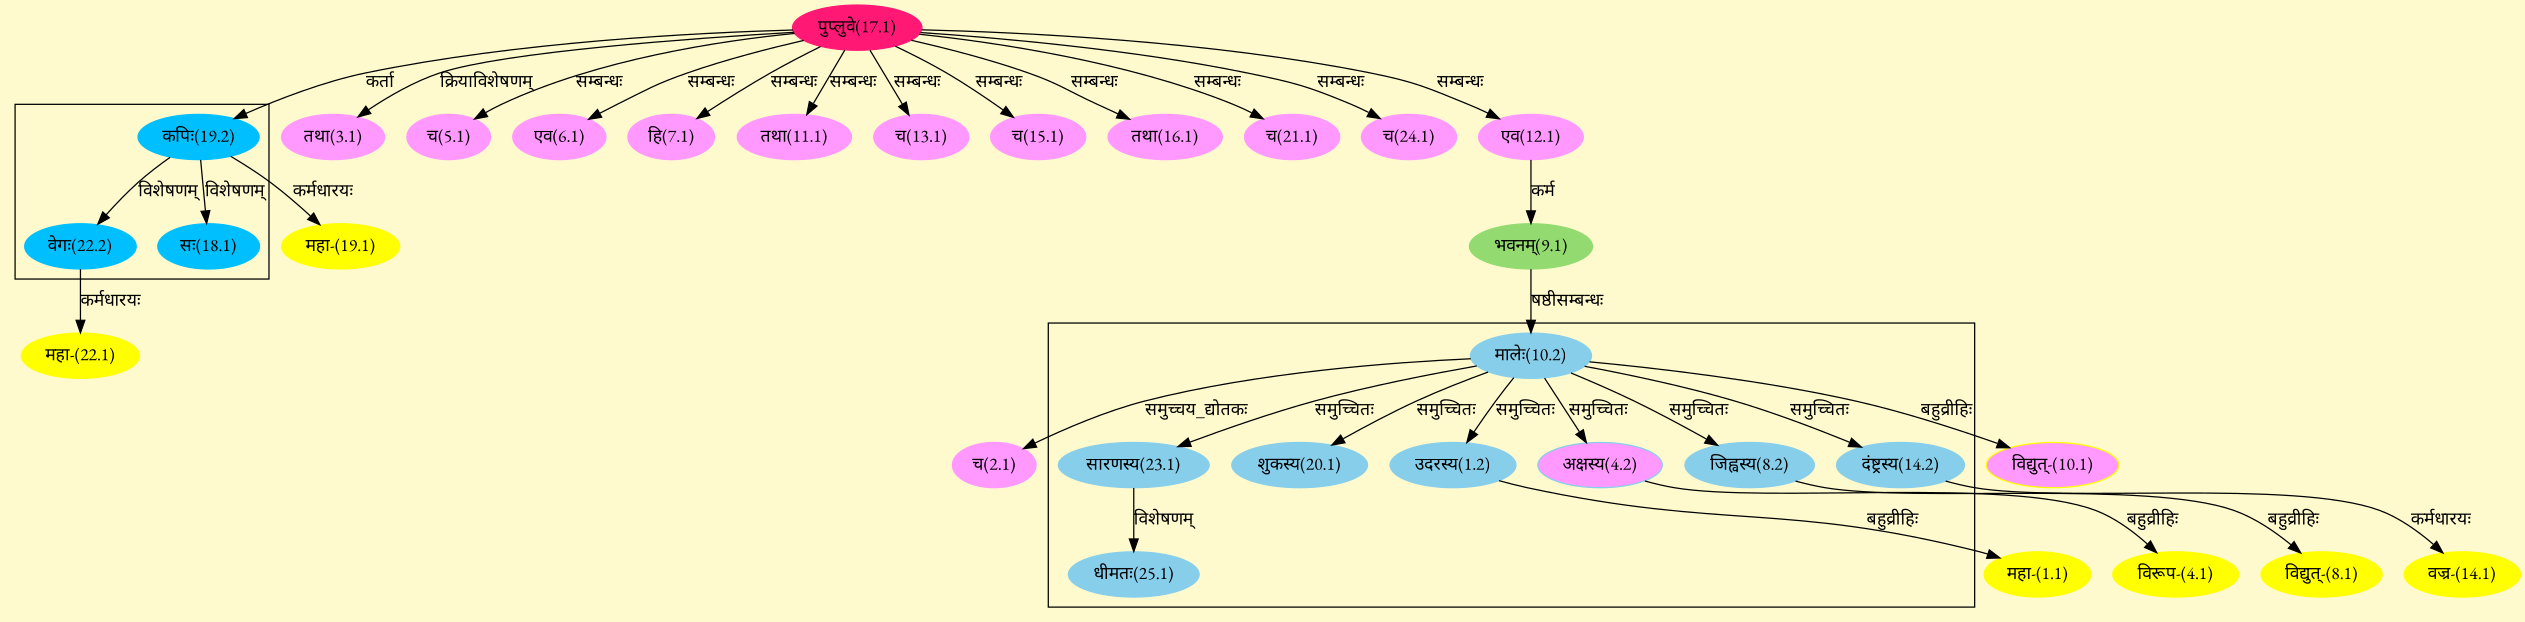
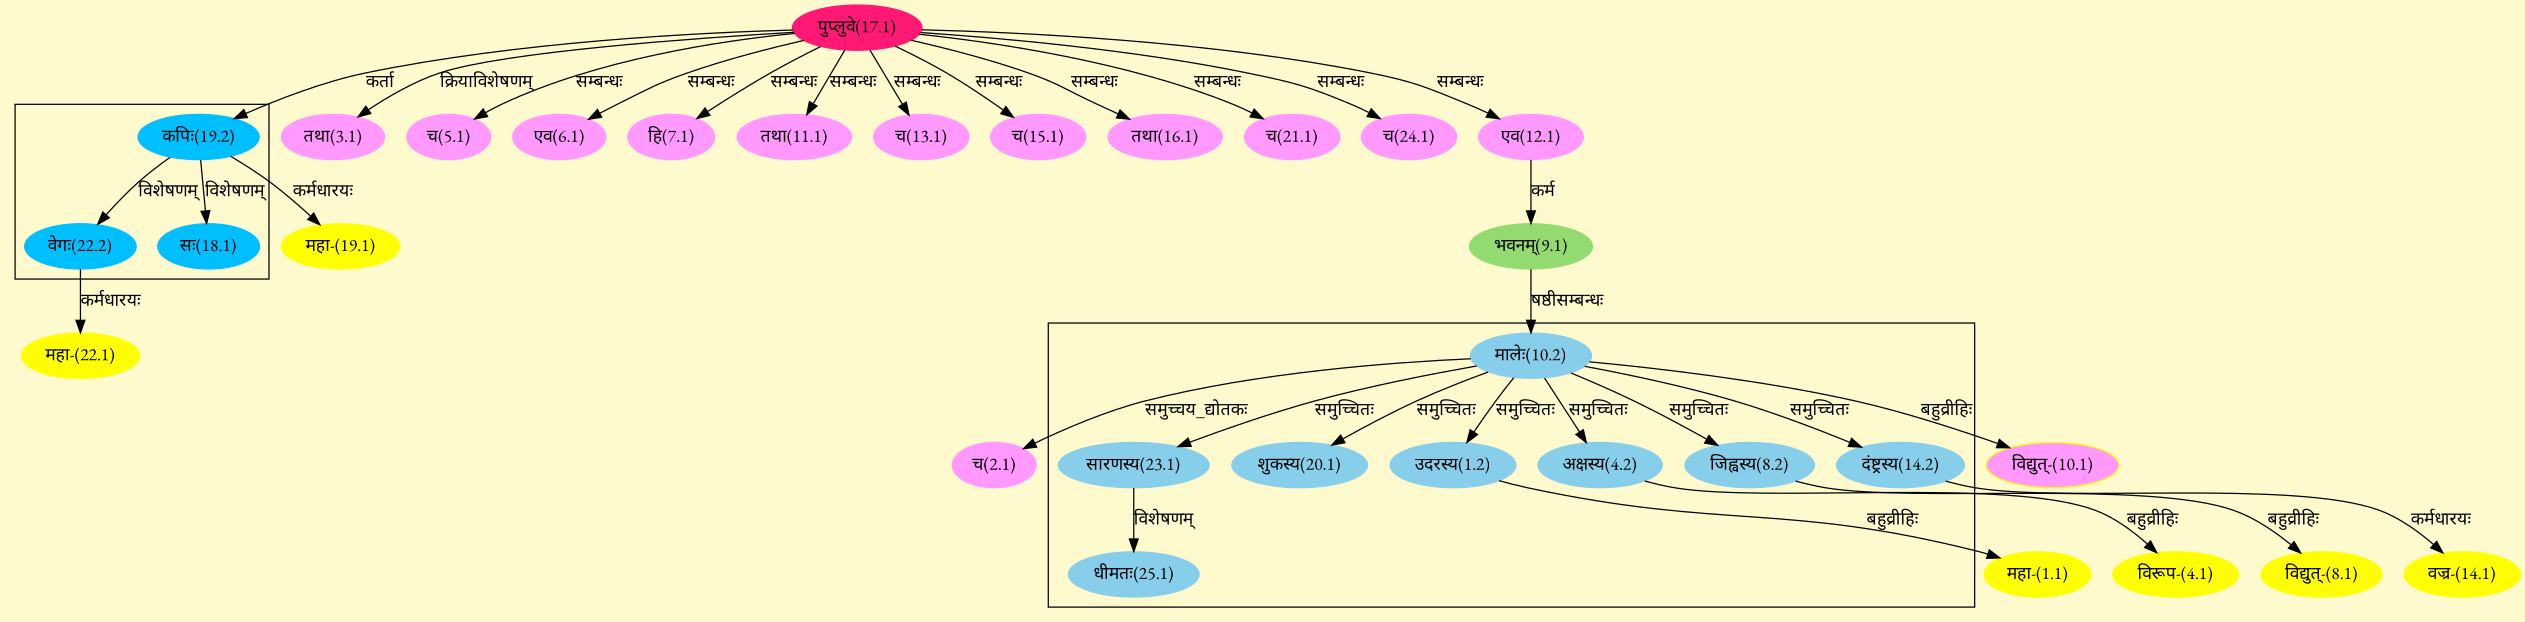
  digraph {
    bgcolor=lemonchiffon1
    compound=true
    fontname="EB Garamond"
    rankdir=BT
    node [color="#FF99FF" fontname="EB Garamond" style=filled]
    edge [dir=back fontname="EB Garamond"]
    n1 [color="#87CEEB" label="उदरस्य(1.2)"]
    n2 [color="#87CEEB" label="मालेः(10.2)"]
-   n3 [color="#87CEEB" label="अक्षस्य(4.2)" fillcolor="#FF99FF"]
+   n3 [color="#87CEEB" label="अक्षस्य(4.2)"]
    n4 [color="#87CEEB" label="जिह्वस्य(8.2)"]
    n5 [color="#87CEEB" label="दंष्ट्रस्य(14.2)"]
    n6 [color="#87CEEB" label="शुकस्य(20.1)"]
    n7 [color="#87CEEB" label="सारणस्य(23.1)"]
    n8 [color="#87CEEB" label="धीमतः(25.1)"]
    n9 [color="#00BFFF" label="सः(18.1)"]
    n10 [color="#00BFFF" label="कपिः(19.2)"]
    n11 [color="#00BFFF" label="वेगः(22.2)"]
    n12 [color="#93DB70" label="भवनम्(9.1)"]
    n13 [color="#FF1975" label="पुप्लुवे(17.1)"]
    n14 [label="एव(12.1)"]
    n15 [color="#FFFF00" label="महा-(1.1)"]
    n16 [label="च(2.1)"]
    n17 [label="तथा(3.1)"]
    n18 [color="#FFFF00" label="विरूप-(4.1)"]
    n19 [label="च(5.1)"]
    n20 [label="एव(6.1)"]
    n21 [label="हि(7.1)"]
    n22 [color="#FFFF00" label="विद्युत्-(8.1)"]
    n23 [color="#FFFF00" fillcolor="#FF99FF" label="विद्युत्-(10.1)"]
    n24 [label="तथा(11.1)"]
    n25 [label="च(13.1)"]
    n26 [color="#FFFF00" label="वज्र-(14.1)"]
    n27 [label="च(15.1)"]
    n28 [label="तथा(16.1)"]
    n29 [color="#FFFF00" label="महा-(19.1)"]
    n30 [label="च(21.1)"]
    n31 [color="#FFFF00" label="महा-(22.1)"]
    n32 [label="च(24.1)"]
    subgraph cluster_1 {
      n1
      n2
      n3
      n4
      n5
      n6
      n7
      n8
    }
    subgraph cluster_2 {
      n9
      n10
      n11
    }
    n1 -> n2 [label="समुच्चितः"]
    n2 -> n12 [label="षष्ठीसम्बन्धः"]
    n3 -> n2 [label="समुच्चितः"]
    n4 -> n2 [label="समुच्चितः"]
    n5 -> n2 [label="समुच्चितः"]
    n6 -> n2 [label="समुच्चितः"]
    n7 -> n2 [label="समुच्चितः"]
    n8 -> n7 [label="विशेषणम्"]
    n9 -> n10 [label="विशेषणम्"]
    n10 -> n13 [label="कर्ता"]
    n11 -> n10 [label="विशेषणम्"]
    n12 -> n14 [label="कर्म"]
    n14 -> n13 [label="सम्बन्धः"]
    n15 -> n1 [label="बहुव्रीहिः"]
    n16 -> n2 [label="समुच्चय_द्योतकः"]
    n17 -> n13 [label="क्रियाविशेषणम्"]
    n18 -> n3 [label="बहुव्रीहिः"]
    n19 -> n13 [label="सम्बन्धः"]
    n20 -> n13 [label="सम्बन्धः"]
    n21 -> n13 [label="सम्बन्धः"]
    n22 -> n4 [label="बहुव्रीहिः"]
    n23 -> n2 [label="बहुव्रीहिः"]
    n24 -> n13 [label="सम्बन्धः"]
    n25 -> n13 [label="सम्बन्धः"]
    n26 -> n5 [label="कर्मधारयः"]
    n27 -> n13 [label="सम्बन्धः"]
    n28 -> n13 [label="सम्बन्धः"]
    n29 -> n10 [label="कर्मधारयः"]
    n30 -> n13 [label="सम्बन्धः"]
    n31 -> n11 [label="कर्मधारयः"]
    n32 -> n13 [label="सम्बन्धः"]
  }
